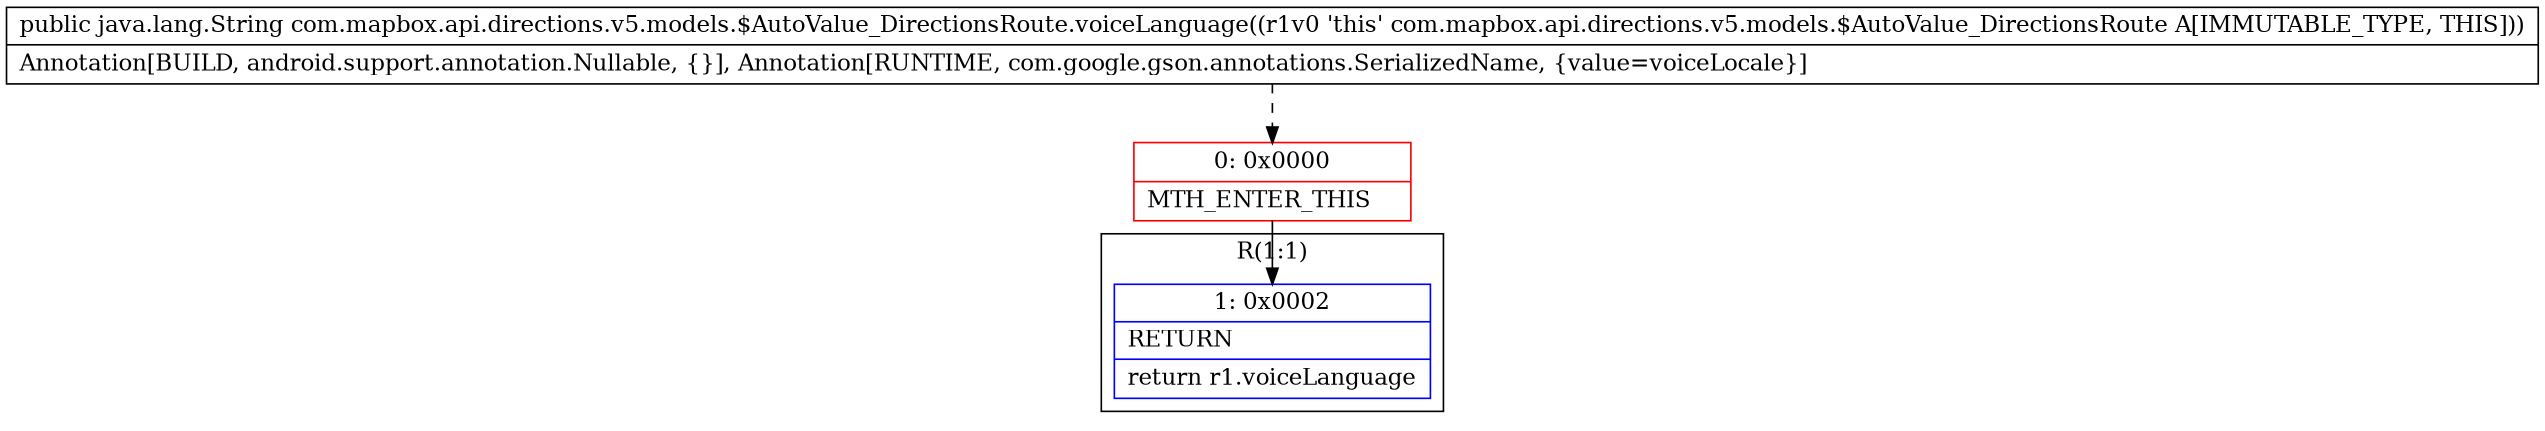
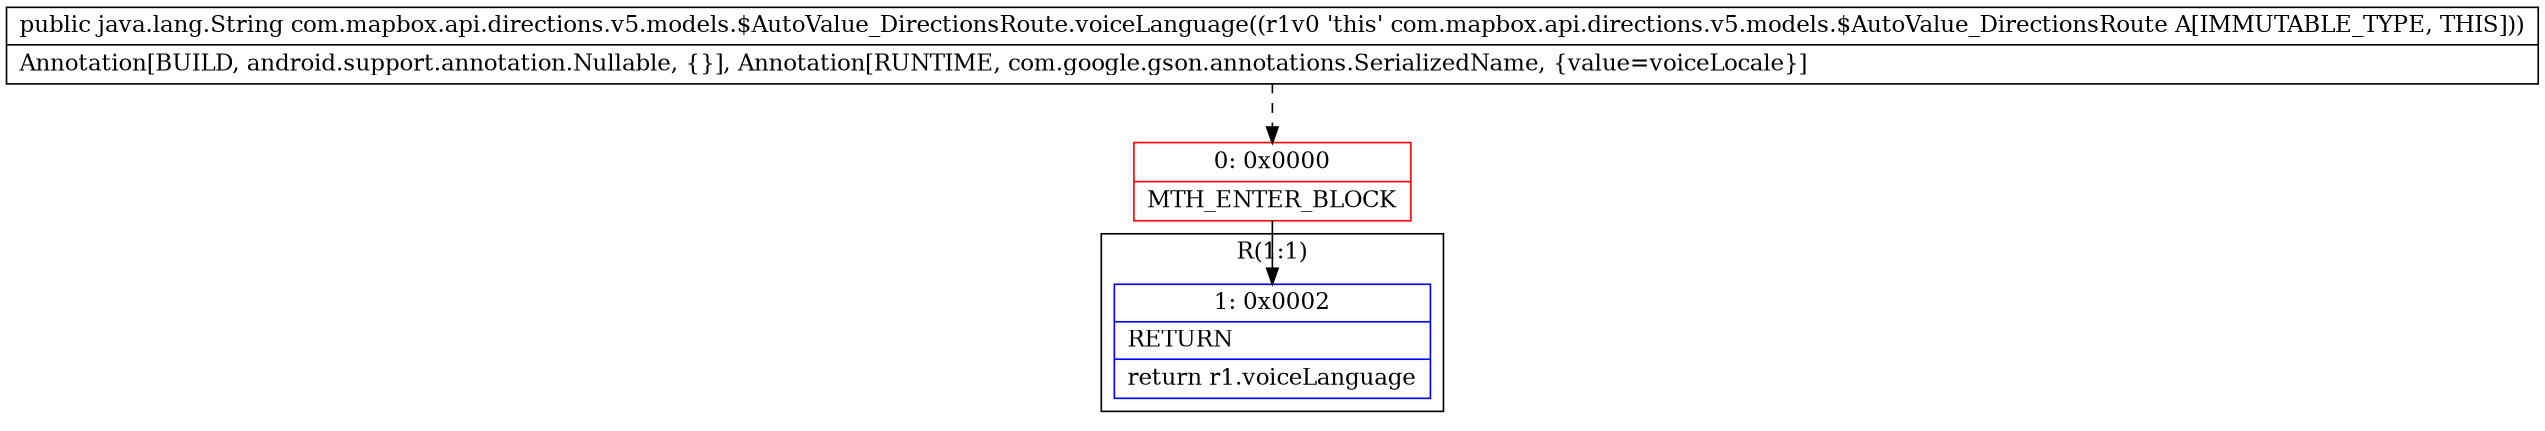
  digraph {
    node [shape=record]
    n1 [color=blue label="{1\:\ 0x0002|RETURN\l|return r1.voiceLanguage\l}"]
-   n2 [color=red label="{0\:\ 0x0000|MTH_ENTER_THIS\l}"]
+   n2 [color=red label="{0\:\ 0x0000|MTH_ENTER_BLOCK\l}"]
    n3 [label="{public java.lang.String com.mapbox.api.directions.v5.models.$AutoValue_DirectionsRoute.voiceLanguage((r1v0 'this' com.mapbox.api.directions.v5.models.$AutoValue_DirectionsRoute A[IMMUTABLE_TYPE, THIS]))  | Annotation[BUILD, android.support.annotation.Nullable, \{\}], Annotation[RUNTIME, com.google.gson.annotations.SerializedName, \{value=voiceLocale\}]\l}"]
    subgraph cluster_1 {
      label="R(1:1)"
      n1
    }
    n2 -> n1 [style=solid]
    n3 -> n2 [style=dashed]
  }
